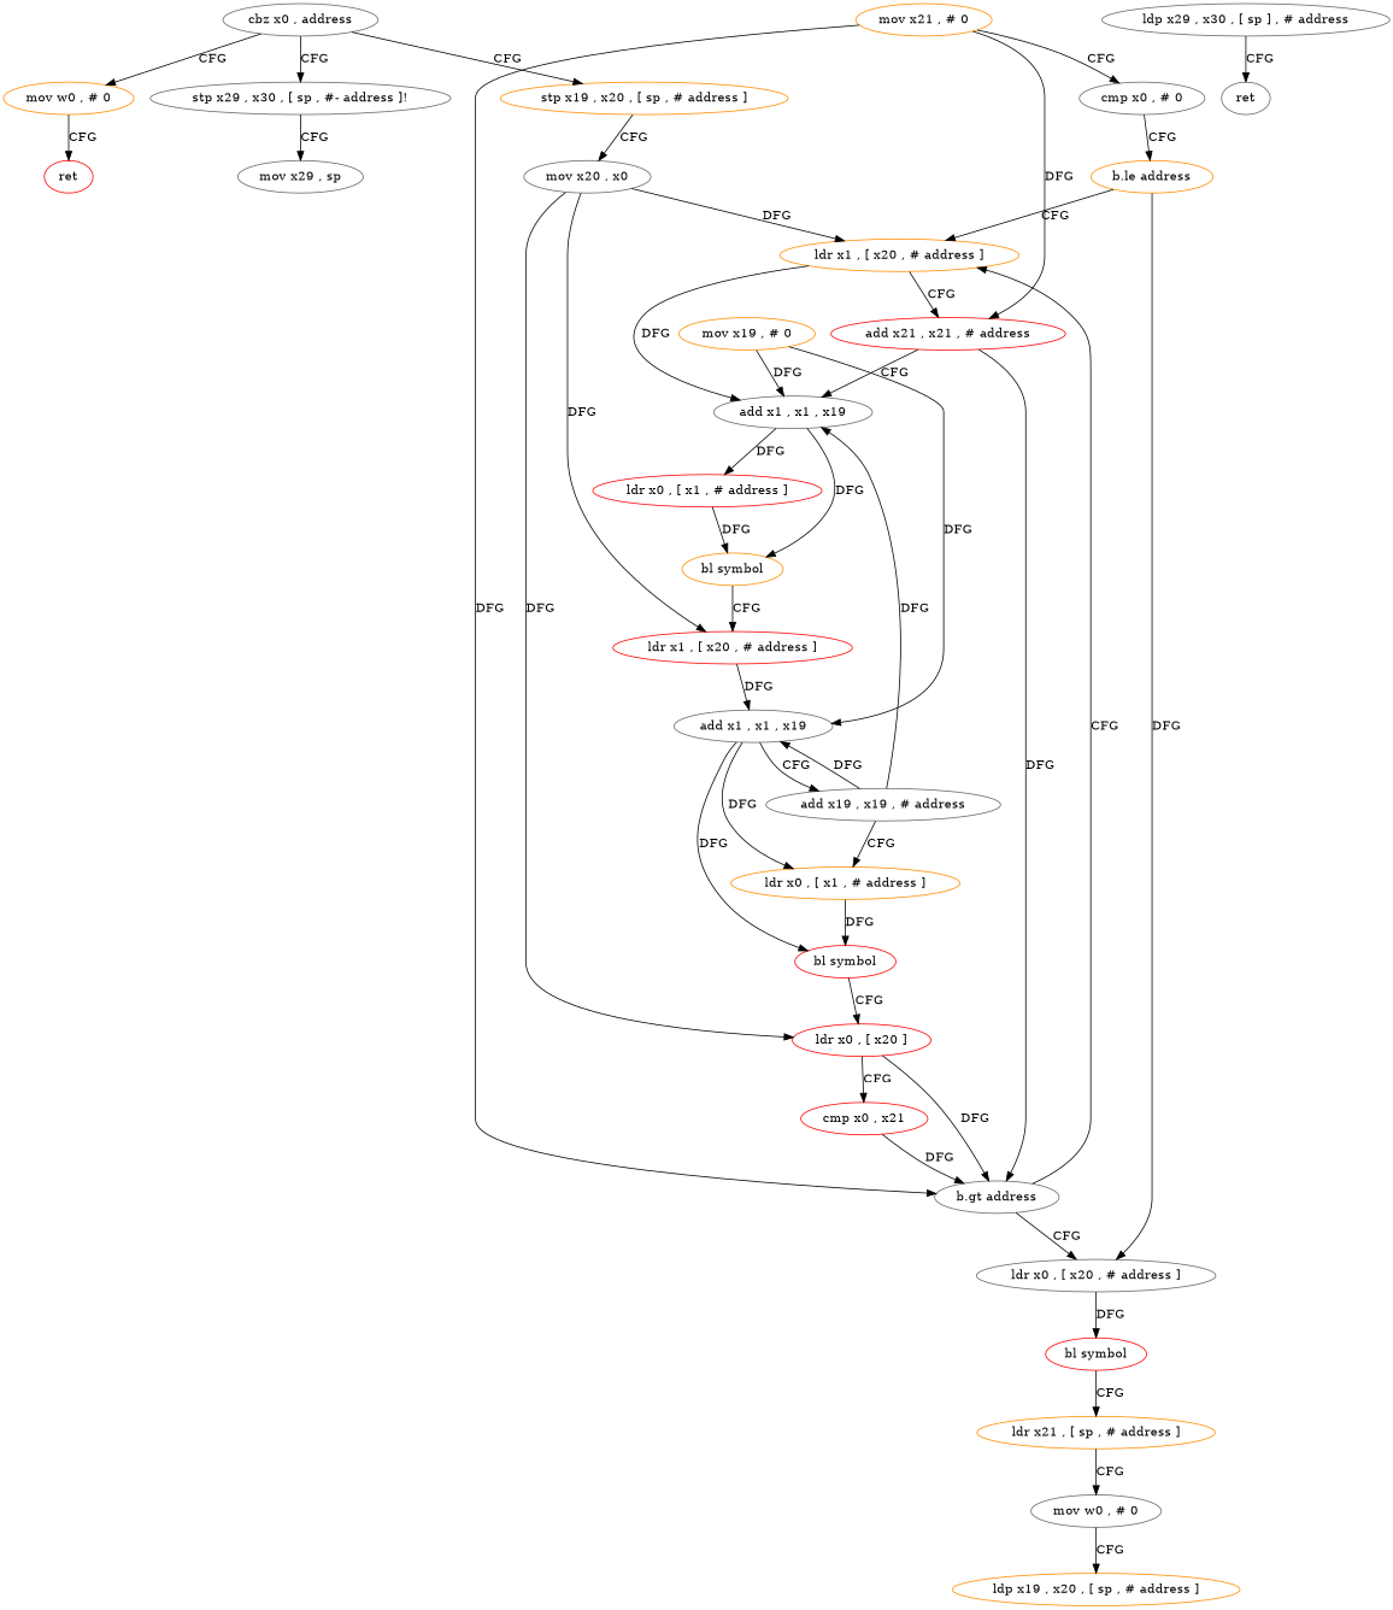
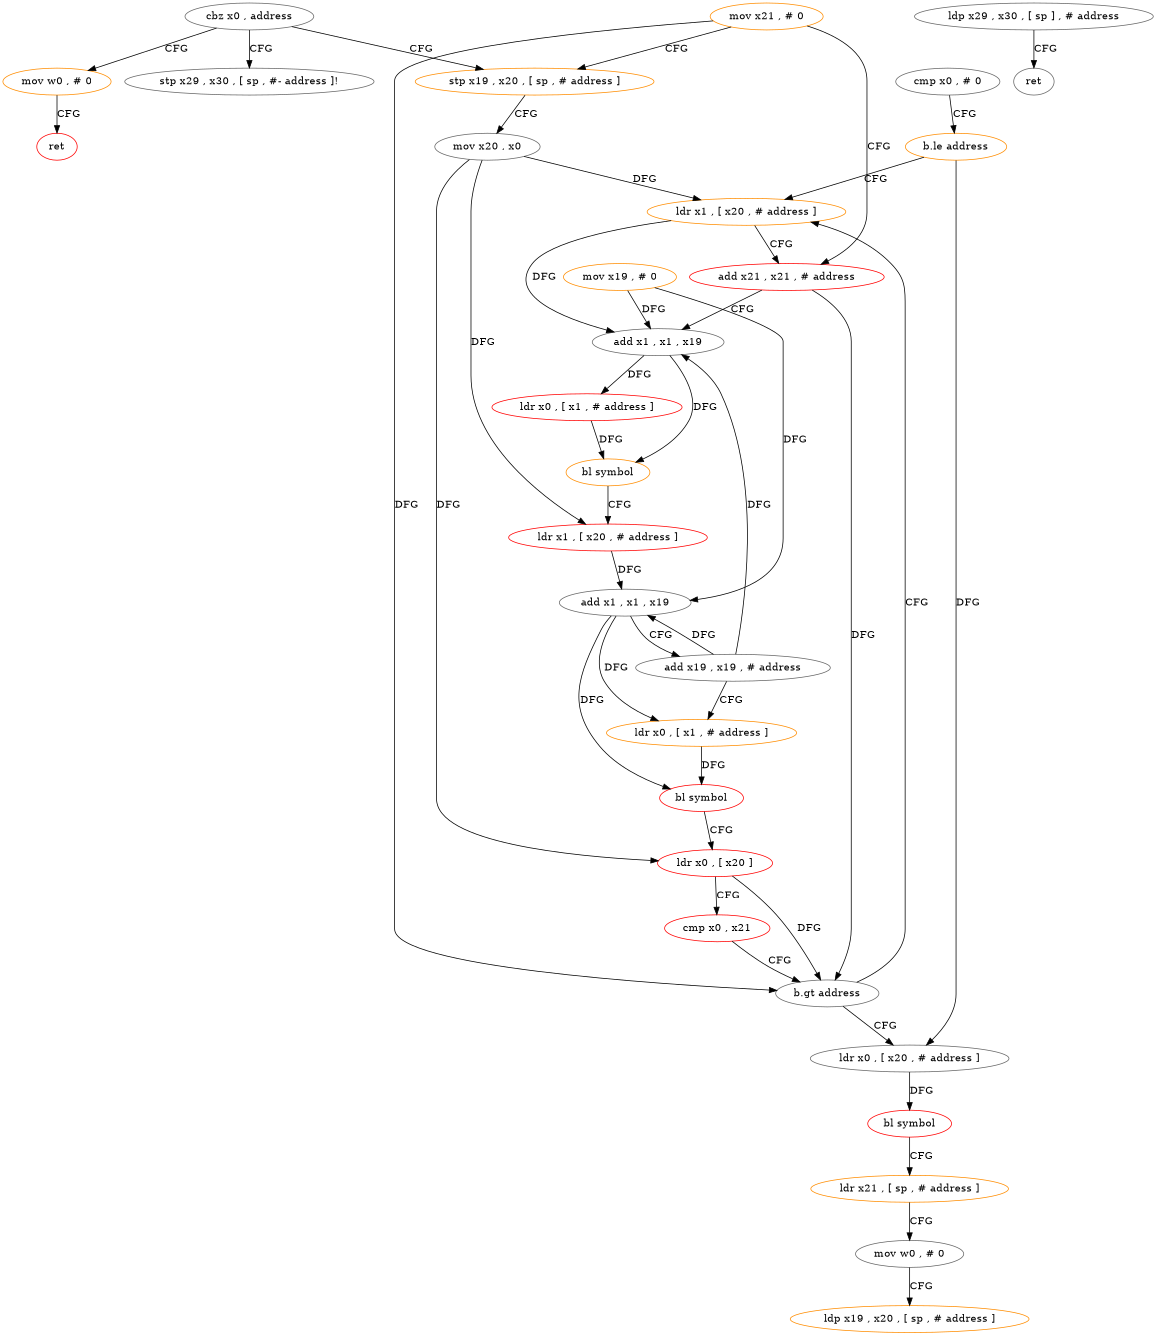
  digraph {
    node [color=gray40]
    n1 [label="cbz x0 , address"]
    n2 [color=darkorange label="mov w0 , # 0"]
    n3 [label="stp x29 , x30 , [ sp , #- address ]!"]
    n4 [color=darkorange label="stp x19 , x20 , [ sp , # address ]"]
    n5 [color=red label=ret]
-   n6 [label="mov x29 , sp"]
    n7 [label="mov x20 , x0"]
    n8 [color=darkorange label="ldr x1 , [ x20 , # address ]"]
    n9 [color=red label="ldr x1 , [ x20 , # address ]"]
    n10 [color=red label="ldr x0 , [ x20 ]"]
    n11 [label="ldr x0 , [ x20 , # address ]"]
    n12 [color=red label="bl symbol"]
    n13 [label="add x1 , x1 , x19"]
    n14 [color=red label="add x21 , x21 , # address"]
    n15 [label="add x1 , x1 , x19"]
    n16 [label="b.gt address"]
    n17 [color=red label="cmp x0 , x21"]
    n18 [color=darkorange label="mov x19 , # 0"]
    n19 [color=darkorange label="b.le address"]
    n20 [color=red label="ldr x0 , [ x1 , # address ]"]
    n21 [color=darkorange label="bl symbol"]
    n22 [label="add x19 , x19 , # address"]
    n23 [color=darkorange label="ldr x0 , [ x1 , # address ]"]
    n24 [color=red label="bl symbol"]
    n25 [color=darkorange label="mov x21 , # 0"]
    n26 [label="cmp x0 , # 0"]
    n27 [color=darkorange label="ldr x21 , [ sp , # address ]"]
    n28 [label="mov w0 , # 0"]
    n29 [color=darkorange label="ldp x19 , x20 , [ sp , # address ]"]
    n30 [label="ldp x29 , x30 , [ sp ] , # address"]
    n31 [label=ret]
    n1 -> n2 [label=CFG]
    n1 -> n3 [label=CFG]
    n1 -> n4 [label=CFG]
    n2 -> n5 [label=CFG]
-   n3 -> n6 [label=CFG]
    n4 -> n7 [label=CFG]
    n7 -> n8 [label=DFG]
    n7 -> n9 [label=DFG]
    n7 -> n10 [label=DFG]
    n8 -> n13 [label=DFG]
    n8 -> n14 [label=CFG]
    n9 -> n15 [label=DFG]
    n10 -> n16 [label=DFG]
    n10 -> n17 [label=CFG]
    n11 -> n12 [label=DFG]
    n12 -> n27 [label=CFG]
    n13 -> n20 [label=DFG]
    n13 -> n21 [label=DFG]
    n14 -> n13 [label=CFG]
    n14 -> n16 [label=DFG]
    n15 -> n22 [label=CFG]
    n15 -> n23 [label=DFG]
    n15 -> n24 [label=DFG]
    n16 -> n8 [label=CFG]
    n16 -> n11 [label=CFG]
-   n17 -> n16 [label=DFG]
+   n17 -> n16 [label=CFG]
    n18 -> n13 [label=DFG]
    n18 -> n15 [label=DFG]
    n19 -> n8 [label=CFG]
    n19 -> n11 [label=DFG]
    n20 -> n21 [label=DFG]
    n21 -> n9 [label=CFG]
    n22 -> n13 [label=DFG]
    n22 -> n15 [label=DFG]
    n22 -> n23 [label=CFG]
    n23 -> n24 [label=DFG]
    n24 -> n10 [label=CFG]
-   n25 -> n14 [label=DFG]
+   n25 -> n14 [label=CFG]
    n25 -> n16 [label=DFG]
-   n25 -> n26 [label=CFG]
+   n25 -> n4 [label=CFG]
    n26 -> n19 [label=CFG]
    n27 -> n28 [label=CFG]
    n28 -> n29 [label=CFG]
    n30 -> n31 [label=CFG]
  }
